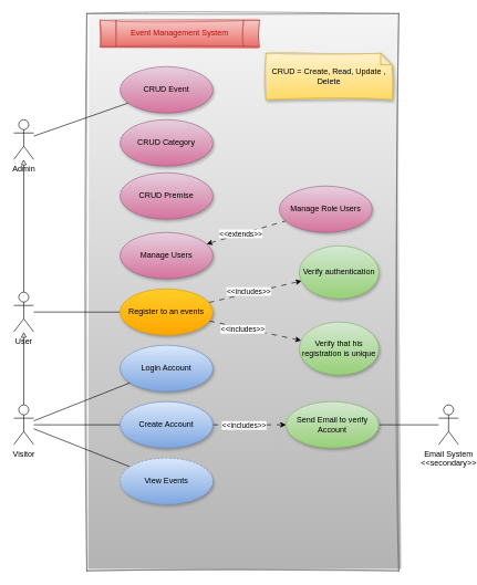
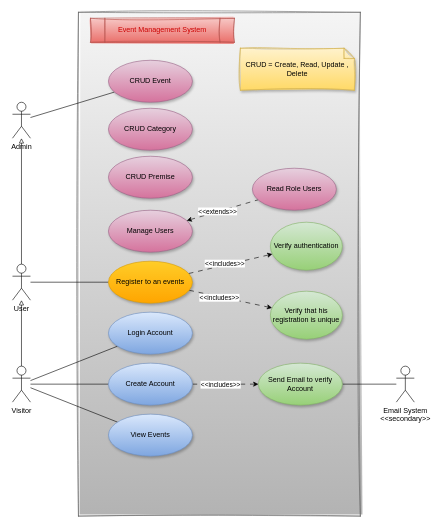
  <mxCell id="0" />
  <mxCell id="1" parent="0" />
  <mxCell id="2" value="" style="rounded=0;whiteSpace=wrap;html=1;fillColor=#f5f5f5;gradientColor=#b3b3b3;strokeColor=#666666;sketch=1;curveFitting=1;jiggle=2;" parent="1" vertex="1"><mxGeometry x="130" y="20" width="470" height="840" as="geometry" /></mxCell>
  <mxCell id="3" value="&lt;font style=&quot;color: rgb(204, 0, 0);&quot;&gt;Event Management System&lt;/font&gt;" style="shape=process;whiteSpace=wrap;html=1;backgroundOutline=1;fillColor=#f8cecc;strokeColor=#b85450;gradientColor=#ea6b66;sketch=1;curveFitting=1;jiggle=2;shadow=0;" parent="1" vertex="1"><mxGeometry x="150" y="30" width="240" height="40" as="geometry" /></mxCell>
- <mxCell id="4" value="Admin" style="shape=umlActor;verticalLabelPosition=bottom;verticalAlign=top;html=1;outlineConnect=0;" parent="1" vertex="1"><mxGeometry x="20" y="180" width="30" height="60" as="geometry" /></mxCell>
+ <mxCell id="4" value="Admin" style="shape=umlActor;verticalLabelPosition=bottom;verticalAlign=top;html=1;outlineConnect=0;" parent="1" vertex="1"><mxGeometry x="20" y="170" width="30" height="60" as="geometry" /></mxCell>
  <mxCell id="5" style="edgeStyle=orthogonalEdgeStyle;rounded=0;orthogonalLoop=1;jettySize=auto;html=1;endArrow=block;endFill=0;" parent="1" source="8" target="4" edge="1"><mxGeometry relative="1" as="geometry" /></mxCell>
  <mxCell id="6" style="rounded=0;orthogonalLoop=1;jettySize=auto;html=1;endArrow=none;endFill=0;" parent="1" source="27" target="23" edge="1"><mxGeometry relative="1" as="geometry" /></mxCell>
  <mxCell id="7" style="rounded=0;orthogonalLoop=1;jettySize=auto;html=1;endArrow=none;endFill=0;" parent="1" source="27" target="20" edge="1"><mxGeometry relative="1" as="geometry" /></mxCell>
  <mxCell id="8" value="User" style="shape=umlActor;verticalLabelPosition=bottom;verticalAlign=top;html=1;outlineConnect=0;" parent="1" vertex="1"><mxGeometry x="20" y="440" width="30" height="60" as="geometry" /></mxCell>
  <mxCell id="9" style="rounded=0;orthogonalLoop=1;jettySize=auto;html=1;endArrow=none;endFill=0;" parent="1" source="10" target="4" edge="1"><mxGeometry relative="1" as="geometry" /></mxCell>
  <mxCell id="10" value="CRUD Event" style="ellipse;whiteSpace=wrap;html=1;fillColor=#e6d0de;gradientColor=#d5739d;strokeColor=#996185;shadow=1;" parent="1" vertex="1"><mxGeometry x="180" y="100" width="140" height="70" as="geometry" /></mxCell>
  <mxCell id="11" style="rounded=0;orthogonalLoop=1;jettySize=auto;html=1;endArrow=none;endFill=0;dashed=1;dashPattern=8 8;startArrow=classic;startFill=1;" parent="1" source="13" target="31" edge="1"><mxGeometry relative="1" as="geometry" /></mxCell>
  <mxCell id="12" value="&amp;lt;&amp;lt;extends&amp;gt;&amp;gt;" style="edgeLabel;html=1;align=center;verticalAlign=middle;resizable=0;points=[];" parent="11" vertex="1" connectable="0"><mxGeometry x="-0.145" y="1" relative="1" as="geometry"><mxPoint as="offset" /></mxGeometry></mxCell>
  <mxCell id="13" value="Manage Users" style="ellipse;whiteSpace=wrap;html=1;fillColor=#e6d0de;gradientColor=#d5739d;strokeColor=#996185;shadow=1;" parent="1" vertex="1"><mxGeometry x="180" y="350" width="140" height="70" as="geometry" /></mxCell>
  <mxCell id="14" style="rounded=0;orthogonalLoop=1;jettySize=auto;html=1;endArrow=none;endFill=0;" parent="1" source="19" target="8" edge="1"><mxGeometry relative="1" as="geometry" /></mxCell>
  <mxCell id="15" style="rounded=0;orthogonalLoop=1;jettySize=auto;html=1;endArrow=classic;endFill=1;dashed=1;dashPattern=8 8;" parent="1" source="19" target="29" edge="1"><mxGeometry relative="1" as="geometry" /></mxCell>
  <mxCell id="16" value="&amp;lt;&amp;lt;includes&amp;gt;&amp;gt;" style="edgeLabel;html=1;align=center;verticalAlign=middle;resizable=0;points=[];" parent="15" vertex="1" connectable="0"><mxGeometry x="-0.129" y="2" relative="1" as="geometry"><mxPoint y="-1" as="offset" /></mxGeometry></mxCell>
  <mxCell id="17" style="rounded=0;orthogonalLoop=1;jettySize=auto;html=1;dashed=1;dashPattern=8 8;" parent="1" source="19" target="30" edge="1"><mxGeometry relative="1" as="geometry" /></mxCell>
  <mxCell id="18" value="&amp;lt;&amp;lt;includes&amp;gt;&amp;gt;" style="edgeLabel;html=1;align=center;verticalAlign=middle;resizable=0;points=[];" parent="17" vertex="1" connectable="0"><mxGeometry x="-0.282" y="-1" relative="1" as="geometry"><mxPoint as="offset" /></mxGeometry></mxCell>
  <mxCell id="19" value="Register to an events" style="ellipse;whiteSpace=wrap;html=1;fillColor=#ffcd28;gradientColor=#ffa500;strokeColor=#d79b00;shadow=1;" parent="1" vertex="1"><mxGeometry x="180" y="435" width="140" height="70" as="geometry" /></mxCell>
  <mxCell id="20" value="Login Account" style="ellipse;whiteSpace=wrap;html=1;fillColor=#dae8fc;gradientColor=#7ea6e0;strokeColor=#6c8ebf;shadow=1;" parent="1" vertex="1"><mxGeometry x="180" y="520" width="140" height="70" as="geometry" /></mxCell>
  <mxCell id="21" style="rounded=0;orthogonalLoop=1;jettySize=auto;html=1;dashed=1;dashPattern=8 8;" parent="1" source="23" target="33" edge="1"><mxGeometry relative="1" as="geometry" /></mxCell>
  <mxCell id="22" value="&amp;lt;&amp;lt;includes&amp;gt;&amp;gt;" style="edgeLabel;html=1;align=center;verticalAlign=middle;resizable=0;points=[];" parent="21" vertex="1" connectable="0"><mxGeometry x="-0.164" relative="1" as="geometry"><mxPoint as="offset" /></mxGeometry></mxCell>
  <mxCell id="23" value="Create Account" style="ellipse;whiteSpace=wrap;html=1;fillColor=#dae8fc;gradientColor=#7ea6e0;strokeColor=#6c8ebf;shadow=1;" parent="1" vertex="1"><mxGeometry x="180" y="605" width="140" height="70" as="geometry" /></mxCell>
  <mxCell id="24" style="rounded=0;orthogonalLoop=1;jettySize=auto;html=1;endArrow=none;endFill=0;" parent="1" source="25" target="27" edge="1"><mxGeometry relative="1" as="geometry" /></mxCell>
- <mxCell id="25" value="View Events" style="ellipse;whiteSpace=wrap;html=1;fillColor=#dae8fc;gradientColor=#7ea6e0;strokeColor=#6c8ebf;shadow=1;dashed=1;" parent="1" vertex="1"><mxGeometry x="180" y="690" width="140" height="70" as="geometry" /></mxCell>
+ <mxCell id="25" value="View Events" style="ellipse;whiteSpace=wrap;html=1;fillColor=#dae8fc;gradientColor=#7ea6e0;strokeColor=#6c8ebf;shadow=1;" parent="1" vertex="1"><mxGeometry x="180" y="690" width="140" height="70" as="geometry" /></mxCell>
  <mxCell id="26" style="edgeStyle=orthogonalEdgeStyle;rounded=0;orthogonalLoop=1;jettySize=auto;html=1;endArrow=block;endFill=0;" parent="1" source="27" target="8" edge="1"><mxGeometry relative="1" as="geometry" /></mxCell>
  <mxCell id="27" value="Visitor" style="shape=umlActor;verticalLabelPosition=bottom;verticalAlign=top;html=1;outlineConnect=0;" parent="1" vertex="1"><mxGeometry x="20" y="610" width="30" height="60" as="geometry" /></mxCell>
  <mxCell id="28" value="CRUD = Create, Read, Update , Delete" style="shape=note;whiteSpace=wrap;html=1;backgroundOutline=1;darkOpacity=0.05;fillColor=#fff2cc;gradientColor=#ffd966;strokeColor=#d6b656;size=17;sketch=1;curveFitting=1;jiggle=2;shadow=1;" parent="1" vertex="1"><mxGeometry x="400" y="80" width="190" height="70" as="geometry" /></mxCell>
  <mxCell id="29" value="Verify authentication" style="ellipse;whiteSpace=wrap;html=1;fillColor=#d5e8d4;gradientColor=#97d077;strokeColor=#82b366;shadow=1;" parent="1" vertex="1"><mxGeometry x="450" y="370" width="120" height="80" as="geometry" /></mxCell>
  <mxCell id="30" value="Verify that his registration is unique" style="ellipse;whiteSpace=wrap;html=1;fillColor=#d5e8d4;gradientColor=#97d077;strokeColor=#82b366;shadow=1;" parent="1" vertex="1"><mxGeometry x="450" y="485" width="120" height="80" as="geometry" /></mxCell>
- <mxCell id="31" value="Manage Role Users" style="ellipse;whiteSpace=wrap;html=1;fillColor=#e6d0de;gradientColor=#d5739d;strokeColor=#996185;shadow=1;" parent="1" vertex="1"><mxGeometry x="420" y="280" width="140" height="70" as="geometry" /></mxCell>
+ <mxCell id="31" value="Read Role Users" style="ellipse;whiteSpace=wrap;html=1;fillColor=#e6d0de;gradientColor=#d5739d;strokeColor=#996185;shadow=1;" parent="1" vertex="1"><mxGeometry x="420" y="280" width="140" height="70" as="geometry" /></mxCell>
  <mxCell id="32" style="rounded=0;orthogonalLoop=1;jettySize=auto;html=1;endArrow=none;endFill=0;" parent="1" source="33" target="34" edge="1"><mxGeometry relative="1" as="geometry" /></mxCell>
  <mxCell id="33" value="Send Email to verify Account" style="ellipse;whiteSpace=wrap;html=1;fillColor=#d5e8d4;gradientColor=#97d077;strokeColor=#82b366;shadow=1;" parent="1" vertex="1"><mxGeometry x="430" y="605" width="140" height="70" as="geometry" /></mxCell>
  <mxCell id="34" value="Email System&lt;div&gt;&amp;lt;&amp;lt;secondary&amp;gt;&amp;gt;&lt;/div&gt;" style="shape=umlActor;verticalLabelPosition=bottom;verticalAlign=top;html=1;" parent="1" vertex="1"><mxGeometry x="660" y="610" width="30" height="60" as="geometry" /></mxCell>
  <mxCell id="35" value="CRUD Category" style="ellipse;whiteSpace=wrap;html=1;fillColor=#e6d0de;gradientColor=#d5739d;strokeColor=#996185;shadow=1;" vertex="1" parent="1"><mxGeometry x="180" y="180" width="140" height="70" as="geometry" /></mxCell>
  <mxCell id="36" value="CRUD Premise" style="ellipse;whiteSpace=wrap;html=1;fillColor=#e6d0de;gradientColor=#d5739d;strokeColor=#996185;shadow=1;" vertex="1" parent="1"><mxGeometry x="180" y="260" width="140" height="70" as="geometry" /></mxCell>
